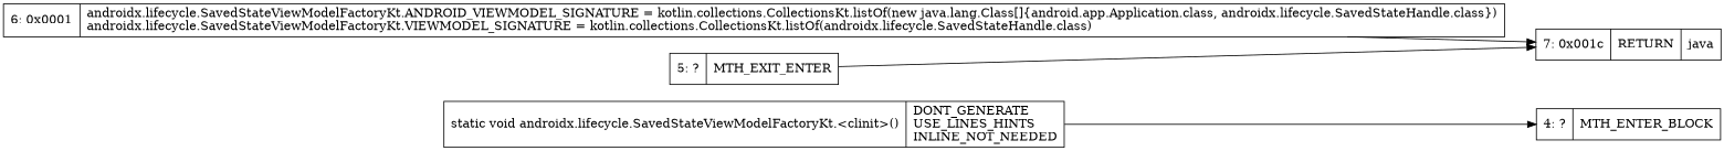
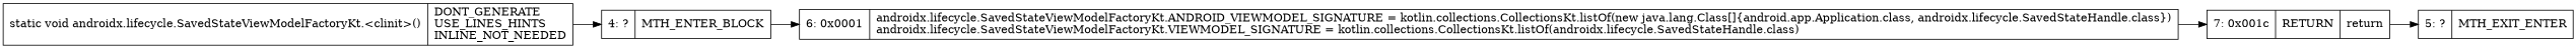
  digraph {
    rankdir=LR
    node [shape=record]
    n1 [label="{4\:\ ?|MTH_ENTER_BLOCK\l}"]
    n2 [label="{6\:\ 0x0001|androidx.lifecycle.SavedStateViewModelFactoryKt.ANDROID_VIEWMODEL_SIGNATURE = kotlin.collections.CollectionsKt.listOf(new java.lang.Class[]\{android.app.Application.class, androidx.lifecycle.SavedStateHandle.class\})\landroidx.lifecycle.SavedStateViewModelFactoryKt.VIEWMODEL_SIGNATURE = kotlin.collections.CollectionsKt.listOf(androidx.lifecycle.SavedStateHandle.class)\l}"]
-   n3 [label="{7\:\ 0x001c|RETURN\l|java\l}"]
+   n3 [label="{7\:\ 0x001c|RETURN\l|return\l}"]
    n4 [label="{5\:\ ?|MTH_EXIT_ENTER\l}"]
    n5 [label="{static void androidx.lifecycle.SavedStateViewModelFactoryKt.\<clinit\>()  | DONT_GENERATE\lUSE_LINES_HINTS\lINLINE_NOT_NEEDED\l}"]
+   n1 -> n2
    n2 -> n3
-   n4 -> n3
+   n3 -> n4
    n5 -> n1
  }
